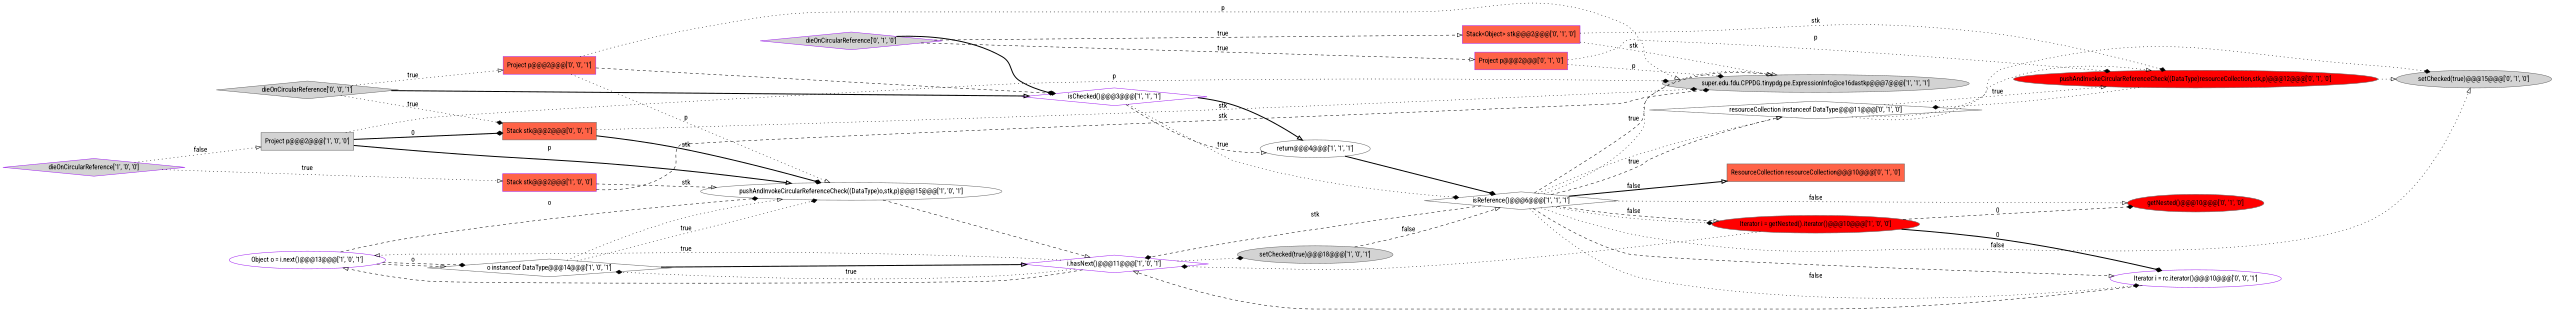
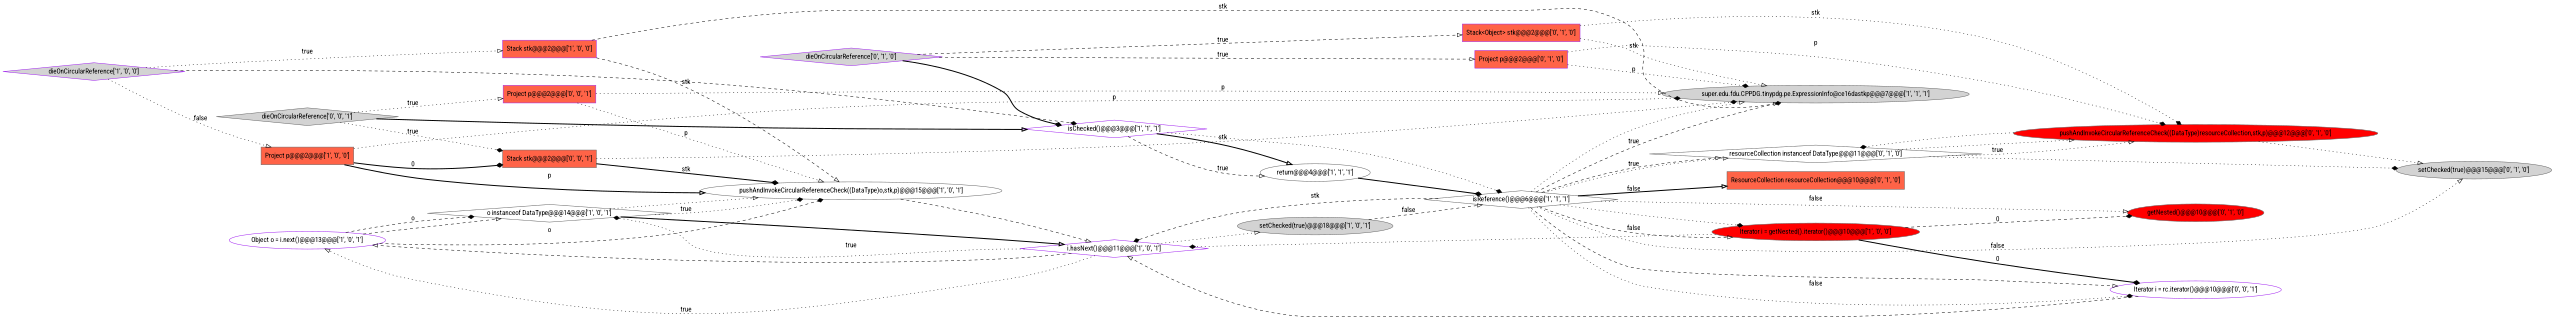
  digraph {
    fontname="Roboto Condensed"
    rankdir=LR
    node [color=gray40 fillcolor=white fontname="Roboto Condensed" shape=ellipse style=filled]
    edge [arrowhead=onormal fontname="Roboto Condensed" style=dotted]
    n1 [color=purple label="Object o = i.next()@@@13@@@['1', '0', '1']"]
    n2 [label="o instanceof DataType@@@14@@@['1', '0', '1']" shape=diamond]
    n3 [label="pushAndInvokeCircularReferenceCheck((DataType)o,stk,p)@@@15@@@['1', '0', '1']"]
    n4 [color=purple label="i.hasNext()@@@11@@@['1', '0', '1']" shape=diamond]
    n5 [fillcolor=lightgray label="setChecked(true)@@@18@@@['1', '0', '1']"]
    n6 [label="isReference()@@@6@@@['1', '1', '1']" shape=diamond]
-   n7 [fillcolor=lightgray label="Project p@@@2@@@['1', '0', '0']" shape=box]
+   n7 [fillcolor=tomato label="Project p@@@2@@@['1', '0', '0']" shape=box]
    n8 [fillcolor=lightgray label="super.edu.fdu.CPPDG.tinypdg.pe.ExpressionInfo@ce16dastkp@@@7@@@['1', '1', '1']"]
    n9 [fillcolor=tomato label="Stack stk@@@2@@@['0', '0', '1']" shape=box]
    n10 [color=purple fillcolor=tomato label="Project p@@@2@@@['0', '1', '0']" shape=box]
    n11 [fillcolor=red label="pushAndInvokeCircularReferenceCheck((DataType)resourceCollection,stk,p)@@@12@@@['0', '1', '0']"]
    n12 [label="resourceCollection instanceof DataType@@@11@@@['0', '1', '0']" shape=diamond]
    n13 [fillcolor=lightgray label="setChecked(true)@@@15@@@['0', '1', '0']"]
    n14 [color=purple fillcolor=lightgray label="dieOnCircularReference['0', '1', '0']" shape=diamond]
    n15 [color=purple label="isChecked()@@@3@@@['1', '1', '1']" shape=diamond]
    n16 [color=purple fillcolor=tomato label="Stack<Object> stk@@@2@@@['0', '1', '0']" shape=box]
    n17 [label="return@@@4@@@['1', '1', '1']"]
    n18 [fillcolor=lightgray label="dieOnCircularReference['0', '0', '1']" shape=diamond]
    n19 [color=purple fillcolor=tomato label="Project p@@@2@@@['0', '0', '1']" shape=box]
    n20 [fillcolor=red label="Iterator i = getNested().iterator()@@@10@@@['1', '0', '0']"]
    n21 [color=purple label="Iterator i = rc.iterator()@@@10@@@['0', '0', '1']"]
    n22 [fillcolor=red label="getNested()@@@10@@@['0', '1', '0']"]
    n23 [fillcolor=tomato label="ResourceCollection resourceCollection@@@10@@@['0', '1', '0']" shape=box]
    n24 [color=purple fillcolor=lightgray label="dieOnCircularReference['1', '0', '0']" shape=diamond]
    n25 [color=purple fillcolor=tomato label="Stack stk@@@2@@@['1', '0', '0']" shape=box]
    n1 -> n2 [arrowhead=diamond label=o style=dashed]
    n1 -> n2 [style=dashed]
    n1 -> n3 [arrowhead=diamond label=o style=dashed]
    n2 -> n3
    n2 -> n3 [arrowhead=diamond label=true]
    n2 -> n4 [style=bold]
    n3 -> n4 [style=dashed]
    n4 -> n1 [label=true]
    n4 -> n1 [style=dashed]
    n4 -> n2 [arrowhead=diamond label=true]
-   n4 -> n5 [arrowhead=diamond]
+   n4 -> n5
    n5 -> n6 [label=false style=dashed]
    n6 -> n4 [arrowhead=diamond label=stk style=dashed]
    n6 -> n8
    n6 -> n8 [label=true style=dashed]
    n6 -> n12 [label=true style=dashed]
    n6 -> n12
    n6 -> n13 [label=false]
    n6 -> n20 [label=false style=dashed]
    n6 -> n20 [arrowhead=diamond]
    n6 -> n21 [arrowhead=diamond label=false]
    n6 -> n21 [style=dashed]
    n6 -> n22 [label=false]
    n6 -> n23 [label=false style=bold]
    n7 -> n3 [label=p style=bold]
    n7 -> n8 [arrowhead=diamond label=p]
    n7 -> n9 [arrowhead=diamond label=0 style=bold]
    n9 -> n3 [arrowhead=diamond label=stk style=bold]
    n9 -> n8 [arrowhead=diamond label=stk]
    n10 -> n8 [arrowhead=diamond label=p]
    n10 -> n11 [arrowhead=diamond label=p]
    n11 -> n12 [arrowhead=diamond]
    n11 -> n13
    n12 -> n11
    n12 -> n11 [label=true]
    n12 -> n13 [arrowhead=diamond]
    n14 -> n10 [label=true style=dashed]
    n14 -> n15 [arrowhead=diamond style=bold]
    n14 -> n16 [label=true style=dashed]
    n15 -> n6 [arrowhead=diamond]
    n15 -> n17 [style=bold]
    n15 -> n17 [label=true style=dashed]
    n16 -> n8 [label=stk]
    n16 -> n11 [arrowhead=diamond label=stk]
    n17 -> n6 [arrowhead=diamond style=bold]
    n18 -> n9 [arrowhead=diamond label=true]
    n18 -> n15 [style=bold]
    n18 -> n19 [label=true]
    n19 -> n3 [label=p]
    n19 -> n8 [label=p]
    n20 -> n4 [arrowhead=diamond]
    n20 -> n21 [arrowhead=diamond label=0 style=bold]
    n20 -> n22 [arrowhead=diamond label=0 style=dashed]
    n21 -> n4 [style=dashed]
    n24 -> n7 [label=false]
-   n19 -> n15 [arrowhead=diamond style=dashed]
+   n24 -> n15 [arrowhead=diamond style=dashed]
    n24 -> n25 [label=true]
    n25 -> n3 [label=stk style=dashed]
    n25 -> n8 [arrowhead=diamond label=stk style=dashed]
  }
